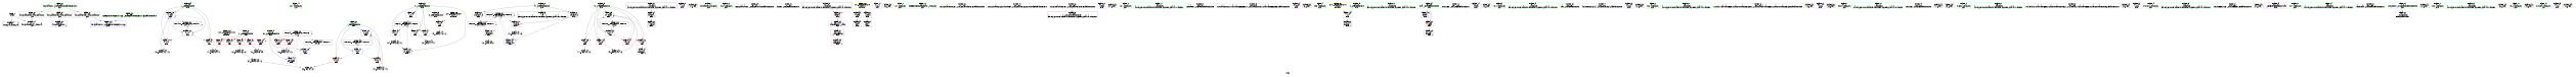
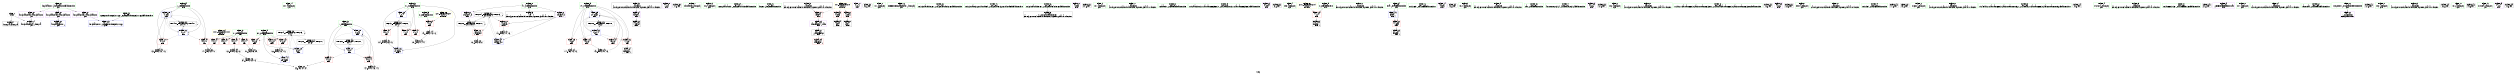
  digraph {
    label=SVFG
    node [color=green shape=record]
    edge [style=solid]
    n1 [color=grey label="{NodeID: 0\nNullPtr}"]
    n2 [color=black label="{NodeID: 54\n2\<--3\ndummyVal\<--dummyVal\n}"]
    n3 [color=blue label="{NodeID: 114\n268\<--3\nllvm.global_ctors_2\<--dummyVal\nGlob }" style=dotted]
    n4 [color=red label="{NodeID: 97\n130\<--76\n\<--i\nmain\n}"]
    n5 [color=grey label="{NodeID: 201\n135 = cmp(130, 134, )\n}"]
    n6 [label="{NodeID: 14\n32\<--1\n.str.7\<--dummyObj\nGlob }"]
    n7 [color=grey label="{NodeID: 194\n119 = Binary(118, 115, )\n}"]
    n8 [color=grey label="{NodeID: 205\n120 = cmp(117, 119, )\n}"]
    n9 [color=red label="{NodeID: 111\n180\<--179\n\<--arrayidx24\nmain\n}"]
    n10 [color=grey label="{NodeID: 202\n181 = cmp(180, 87, )\n}"]
    n11 [label="{NodeID: 28\n38\<--42\nllvm.global_ctors\<--llvm.global_ctors_field_insensitive\nGlob }"]
    n12 [color=purple label="{NodeID: 80\n266\<--38\nllvm.global_ctors_0\<--llvm.global_ctors\nGlob }"]
    n13 [color=purple label="{NodeID: 81\n267\<--38\nllvm.global_ctors_1\<--llvm.global_ctors\nGlob }"]
    n14 [color=purple label="{NodeID: 82\n268\<--38\nllvm.global_ctors_2\<--llvm.global_ctors\nGlob }"]
    n15 [color=blue label="{NodeID: 112\n266\<--39\nllvm.global_ctors_0\<--\nGlob }"]
    n16 [color=blue label="{NodeID: 113\n267\<--40\nllvm.global_ctors_1\<--_GLOBAL__sub_I_NAFIS_1_1.cpp\nGlob }"]
    n17 [color=blue label="{NodeID: 125\n84\<--193\ni19\<--inc29\nmain\n}"]
    n18 [color=red label="{NodeID: 105\n173\<--84\n\<--i19\nmain\n}"]
    n19 [color=red label="{NodeID: 106\n177\<--84\n\<--i19\nmain\n}"]
    n20 [color=red label="{NodeID: 107\n185\<--84\n\<--i19\nmain\n}"]
    n21 [color=red label="{NodeID: 108\n192\<--84\n\<--i19\nmain\n}"]
    n22 [color=black label="{NodeID: 215\nMR_20V_2 = PHI(MR_20V_4, MR_20V_1, )\npts\{85 \}\n}"]
    n23 [color=grey label="{NodeID: 204\n174 = cmp(173, 175, )\n}"]
    n24 [color=black label="{NodeID: 64\n178\<--177\nidxprom23\<--\nmain\n}"]
    n25 [color=grey label="{NodeID: 196\n193 = Binary(192, 115, )\n}"]
    n26 [color=blue label="{NodeID: 123\n84\<--115\ni19\<--\nmain\n}"]
    n27 [label="{NodeID: 42\n84\<--85\ni19\<--i19_field_insensitive\nmain\n}"]
    n28 [color=yellow label="{NodeID: 222\n6V_1 = ENCHI(MR_6V_0)\npts\{71 \}\nFun[main]}" style=double]
    n29 [color=red label="{NodeID: 89\n118\<--70\n\<--T\nmain\n}"]
    n30 [color=black label="{NodeID: 56\n22\<--21\n\<--_ZSt3cin\nCan only get source location for instruction, argument, global var or function.}"]
    n31 [color=purple label="{NodeID: 84\n106\<--22\nadd.ptr\<--\nmain\n}"]
    n32 [color=black label="{NodeID: 62\n107\<--106\n\<--add.ptr\nmain\n}"]
    n33 [color=purple label="{NodeID: 70\n90\<--13\n\<--.str.1\nmain\n}"]
    n34 [color=black label="{NodeID: 250\n204 = PHI()\n}"]
    n35 [label="{NodeID: 1\n7\<--1\n__dso_handle\<--dummyObj\nGlob }"]
    n36 [color=red label="{NodeID: 98\n156\<--76\n\<--i\nmain\n}"]
    n37 [color=grey label="{NodeID: 191\n157 = Binary(156, 115, )\n}"]
    n38 [color=blue label="{NodeID: 121\n76\<--157\ni\<--inc14\nmain\n}"]
    n39 [color=black label="{NodeID: 212\nMR_12V_2 = PHI(MR_12V_4, MR_12V_1, )\npts\{77 \}\n}"]
    n40 [label="{NodeID: 15\n34\<--1\n.str.8\<--dummyObj\nGlob }"]
    n41 [color=grey label="{NodeID: 195\n152 = Binary(151, 115, )\n}"]
    n42 [color=blue label="{NodeID: 120\n78\<--152\nj\<--inc\nmain\n}"]
    n43 [color=red label="{NodeID: 99\n139\<--78\n\<--j\nmain\n}"]
    n44 [color=red label="{NodeID: 100\n151\<--78\n\<--j\nmain\n}"]
    n45 [color=black label="{NodeID: 213\nMR_14V_2 = PHI(MR_14V_3, MR_14V_1, )\npts\{79 \}\n}"]
    n46 [color=blue label="{NodeID: 118\n78\<--87\nj\<--\nmain\n}"]
    n47 [color=grey label="{NodeID: 203\n141 = cmp(139, 140, )\n}"]
    n48 [label="{NodeID: 29\n43\<--44\n__cxx_global_var_init\<--__cxx_global_var_init_field_insensitive\n}"]
    n49 [color=blue label="{NodeID: 126\n72\<--224\nts\<--inc38\nmain\n}"]
    n50 [color=black label="{NodeID: 211\nMR_8V_3 = PHI(MR_8V_4, MR_8V_2, )\npts\{73 \}\n}"]
    n51 [color=red label="{NodeID: 90\n117\<--72\n\<--ts\nmain\n}"]
    n52 [color=red label="{NodeID: 91\n164\<--72\n\<--ts\nmain\n}"]
    n53 [color=red label="{NodeID: 92\n223\<--72\n\<--ts\nmain\n}"]
    n54 [color=grey label="{NodeID: 192\n224 = Binary(223, 115, )\n}"]
    n55 [label="{NodeID: 43\n92\<--93\nfreopen\<--freopen_field_insensitive\n}"]
    n56 [color=black label="{NodeID: 57\n23\<--21\n\<--_ZSt3cin\nCan only get source location for instruction, argument, global var or function.}"]
    n57 [color=red label="{NodeID: 87\n102\<--23\nvtable\<--\nmain\n}"]
    n58 [color=purple label="{NodeID: 83\n103\<--102\nvbase.offset.ptr\<--vtable\nmain\n}"]
    n59 [color=black label="{NodeID: 61\n104\<--103\n\<--vbase.offset.ptr\nmain\n}"]
    n60 [color=purple label="{NodeID: 71\n95\<--16\n\<--.str.2\nmain\n}"]
    n61 [color=black label="{NodeID: 251\n206 = PHI()\n}"]
    n62 [color=red label="{NodeID: 85\n88\<--15\n\<--stdin\nmain\n}"]
    n63 [color=black label="{NodeID: 59\n91\<--88\ncall\<--\nmain\n}"]
    n64 [label="{NodeID: 2\n11\<--1\n.str\<--dummyObj\nGlob }"]
    n65 [label="{NodeID: 16\n36\<--1\n__PRETTY_FUNCTION__.main\<--dummyObj\nGlob }"]
    n66 [label="{NodeID: 30\n47\<--48\n_ZNSt8ios_base4InitC1Ev\<--_ZNSt8ios_base4InitC1Ev_field_insensitive\n}"]
    n67 [label="{NodeID: 44\n100\<--101\n_ZNSt8ios_base15sync_with_stdioEb\<--_ZNSt8ios_base15sync_with_stdioEb_field_insensitive\n}"]
    n68 [color=yellow label="{NodeID: 224\n10V_1 = ENCHI(MR_10V_0)\npts\{75 \}\nFun[main]}" style=double]
    n69 [color=red label="{NodeID: 93\n131\<--74\n\<--n\nmain\n}"]
    n70 [color=red label="{NodeID: 94\n140\<--74\n\<--n\nmain\n}"]
    n71 [color=red label="{NodeID: 95\n205\<--74\n\<--n\nmain\n}"]
    n72 [color=red label="{NodeID: 96\n209\<--74\n\<--n\nmain\n}"]
    n73 [color=grey label="{NodeID: 199\n132 = Binary(133, 131, )\n}"]
    n74 [color=grey label="{NodeID: 200\n210 = cmp(208, 209, )\n}"]
    n75 [color=grey label="{NodeID: 198\n134 = Binary(132, 115, )\n}"]
    n76 [color=black label="{NodeID: 58\n51\<--52\n\<--_ZNSt8ios_base4InitD1Ev\nCan only get source location for instruction, argument, global var or function.}"]
    n77 [color=purple label="{NodeID: 72\n96\<--18\n\<--.str.3\nmain\n}"]
    n78 [color=black label="{NodeID: 252\n207 = PHI()\n}"]
    n79 [color=red label="{NodeID: 86\n94\<--20\n\<--stdout\nmain\n}"]
    n80 [color=black label="{NodeID: 60\n97\<--94\ncall1\<--\nmain\n}"]
    n81 [label="{NodeID: 3\n13\<--1\n.str.1\<--dummyObj\nGlob }"]
    n82 [label="{NodeID: 17\n39\<--1\n\<--dummyObj\nCan only get source location for instruction, argument, global var or function.}"]
    n83 [color=grey label="{NodeID: 197\n148 = Binary(147, 115, )\n}"]
    n84 [color=blue label="{NodeID: 119\n146\<--148\narrayidx\<--xor\nmain\n}"]
    n85 [color=black label="{NodeID: 207\nMR_22V_4 = PHI(MR_22V_5, MR_22V_3, )\npts\{100000 \}\n}"]
    n86 [color=black label="{NodeID: 216\nMR_22V_2 = PHI(MR_22V_3, MR_22V_1, )\npts\{100000 \}\n}"]
    n87 [color=red label="{NodeID: 110\n147\<--146\n\<--arrayidx\nmain\n}"]
    n88 [label="{NodeID: 31\n53\<--54\n__cxa_atexit\<--__cxa_atexit_field_insensitive\n}"]
    n89 [label="{NodeID: 45\n109\<--110\n_ZNSt9basic_iosIcSt11char_traitsIcEE3tieEPSo\<--_ZNSt9basic_iosIcSt11char_traitsIcEE3tieEPSo_field_insensitive\n}"]
    n90 [color=purple label="{NodeID: 73\n160\<--25\n\<--.str.4\nmain\n}"]
    n91 [color=black label="{NodeID: 253\n98 = PHI()\n}"]
    n92 [color=red label="{NodeID: 109\n105\<--104\nvbase.offset\<--\nmain\n}"]
    n93 [label="{NodeID: 4\n15\<--1\nstdin\<--dummyObj\nGlob }"]
    n94 [color=red label="{NodeID: 101\n144\<--80\n\<--x\nmain\n}"]
    n95 [color=black label="{NodeID: 63\n145\<--144\nidxprom\<--\nmain\n}"]
    n96 [label="{NodeID: 18\n87\<--1\n\<--dummyObj\nCan only get source location for instruction, argument, global var or function.}"]
    n97 [color=blue label="{NodeID: 115\n68\<--87\nretval\<--\nmain\n}"]
    n98 [color=red label="{NodeID: 88\n227\<--68\n\<--retval\nmain\n}"]
    n99 [color=black label="{NodeID: 65\n67\<--227\nmain_ret\<--\nmain\n}"]
    n100 [label="{NodeID: 32\n52\<--58\n_ZNSt8ios_base4InitD1Ev\<--_ZNSt8ios_base4InitD1Ev_field_insensitive\n}"]
    n101 [color=blue label="{NodeID: 117\n76\<--87\ni\<--\nmain\n}"]
    n102 [label="{NodeID: 46\n112\<--113\n_ZNSirsERi\<--_ZNSirsERi_field_insensitive\n}"]
    n103 [color=purple label="{NodeID: 74\n168\<--27\n\<--.str.5\nmain\n}"]
    n104 [color=black label="{NodeID: 254\n143 = PHI()\n}"]
    n105 [label="{NodeID: 5\n16\<--1\n.str.2\<--dummyObj\nGlob }"]
    n106 [color=red label="{NodeID: 102\n187\<--82\n\<--cnt\nmain\n}"]
    n107 [color=grey label="{NodeID: 193\n188 = Binary(187, 115, )\n}"]
    n108 [color=blue label="{NodeID: 124\n82\<--188\ncnt\<--inc27\nmain\n}"]
    n109 [color=black label="{NodeID: 218\nMR_18V_4 = PHI(MR_18V_6, MR_18V_3, )\npts\{83 \}\n}"]
    n110 [label="{NodeID: 19\n99\<--1\n\<--dummyObj\nCan only get source location for instruction, argument, global var or function.}"]
    n111 [color=blue label="{NodeID: 116\n72\<--115\nts\<--\nmain\n}"]
    n112 [label="{NodeID: 33\n65\<--66\nmain\<--main_field_insensitive\n}"]
    n113 [label="{NodeID: 47\n126\<--127\nllvm.memset.p0i8.i64\<--llvm.memset.p0i8.i64_field_insensitive\n}"]
    n114 [color=yellow label="{NodeID: 227\n16V_1 = ENCHI(MR_16V_0)\npts\{81 \}\nFun[main]}" style=double]
    n115 [color=purple label="{NodeID: 75\n183\<--29\n\<--.str.6\nmain\n}"]
    n116 [color=black label="{NodeID: 255\n161 = PHI()\n}"]
    n117 [label="{NodeID: 6\n18\<--1\n.str.3\<--dummyObj\nGlob }"]
    n118 [color=red label="{NodeID: 103\n201\<--82\n\<--cnt\nmain\n}"]
    n119 [label="{NodeID: 20\n115\<--1\n\<--dummyObj\nCan only get source location for instruction, argument, global var or function.}"]
    n120 [label="{NodeID: 34\n68\<--69\nretval\<--retval_field_insensitive\nmain\n}"]
    n121 [color=black label="{NodeID: 214\nMR_18V_2 = PHI(MR_18V_4, MR_18V_1, )\npts\{83 \}\n}"]
    n122 [color=blue label="{NodeID: 122\n82\<--87\ncnt\<--\nmain\n}"]
    n123 [color=red label="{NodeID: 104\n208\<--82\n\<--cnt\nmain\n}"]
    n124 [label="{NodeID: 48\n162\<--163\n_ZStlsISt11char_traitsIcEERSt13basic_ostreamIcT_ES5_PKc\<--_ZStlsISt11char_traitsIcEERSt13basic_ostreamIcT_ES5_PKc_field_insensitive\n}"]
    n125 [color=black label="{NodeID: 242\n108 = PHI()\n}"]
    n126 [color=purple label="{NodeID: 76\n203\<--29\n\<--.str.6\nmain\n}"]
    n127 [color=black label="{NodeID: 256\n165 = PHI()\n}"]
    n128 [label="{NodeID: 7\n20\<--1\nstdout\<--dummyObj\nGlob }"]
    n129 [label="{NodeID: 21\n124\<--1\n\<--dummyObj\nCan only get source location for instruction, argument, global var or function.}"]
    n130 [label="{NodeID: 35\n70\<--71\nT\<--T_field_insensitive\nmain\n}"]
    n131 [label="{NodeID: 49\n166\<--167\n_ZNSolsEi\<--_ZNSolsEi_field_insensitive\n}"]
    n132 [color=black label="{NodeID: 243\n111 = PHI()\n}"]
    n133 [color=black label="{NodeID: 257\n169 = PHI()\n}"]
    n134 [label="{NodeID: 8\n21\<--1\n_ZSt3cin\<--dummyObj\nGlob }"]
    n135 [label="{NodeID: 22\n125\<--1\n\<--dummyObj\nCan only get source location for instruction, argument, global var or function.}"]
    n136 [label="{NodeID: 36\n72\<--73\nts\<--ts_field_insensitive\nmain\n}"]
    n137 [label="{NodeID: 50\n197\<--198\n_ZSt4endlIcSt11char_traitsIcEERSt13basic_ostreamIT_T0_ES6_\<--_ZSt4endlIcSt11char_traitsIcEERSt13basic_ostreamIT_T0_ES6__field_insensitive\n}"]
    n138 [color=black label="{NodeID: 244\n122 = PHI()\n}"]
-   n139 [color=purple label="{NodeID: 78\n214\<--34\n\<--.str.8\nmain\n}"]
    n140 [label="{NodeID: 9\n24\<--1\n_ZSt4cout\<--dummyObj\nGlob }"]
    n141 [label="{NodeID: 23\n133\<--1\n\<--dummyObj\nCan only get source location for instruction, argument, global var or function.}"]
    n142 [label="{NodeID: 37\n74\<--75\nn\<--n_field_insensitive\nmain\n}"]
    n143 [label="{NodeID: 51\n199\<--200\n_ZNSolsEPFRSoS_E\<--_ZNSolsEPFRSoS_E_field_insensitive\n}"]
    n144 [color=black label="{NodeID: 245\n50 = PHI()\n}"]
    n145 [color=purple label="{NodeID: 79\n215\<--36\n\<--__PRETTY_FUNCTION__.main\nmain\n}"]
    n146 [label="{NodeID: 10\n25\<--1\n.str.4\<--dummyObj\nGlob }"]
    n147 [label="{NodeID: 24\n175\<--1\n\<--dummyObj\nCan only get source location for instruction, argument, global var or function.}"]
    n148 [label="{NodeID: 38\n76\<--77\ni\<--i_field_insensitive\nmain\n}"]
    n149 [label="{NodeID: 52\n218\<--219\n__assert_fail\<--__assert_fail_field_insensitive\n}"]
    n150 [color=purple label="{NodeID: 66\n49\<--4\n\<--_ZStL8__ioinit\n__cxx_global_var_init\n}"]
    n151 [color=black label="{NodeID: 246\n184 = PHI()\n}"]
    n152 [label="{NodeID: 11\n27\<--1\n.str.5\<--dummyObj\nGlob }"]
    n153 [label="{NodeID: 25\n217\<--1\n\<--dummyObj\nCan only get source location for instruction, argument, global var or function.}"]
    n154 [label="{NodeID: 39\n78\<--79\nj\<--j_field_insensitive\nmain\n}"]
    n155 [label="{NodeID: 53\n40\<--262\n_GLOBAL__sub_I_NAFIS_1_1.cpp\<--_GLOBAL__sub_I_NAFIS_1_1.cpp_field_insensitive\n}"]
    n156 [color=purple label="{NodeID: 67\n146\<--8\narrayidx\<--ar\nmain\n}"]
    n157 [color=black label="{NodeID: 247\n186 = PHI()\n}"]
    n158 [label="{NodeID: 12\n29\<--1\n.str.6\<--dummyObj\nGlob }"]
    n159 [label="{NodeID: 26\n4\<--6\n_ZStL8__ioinit\<--_ZStL8__ioinit_field_insensitive\nGlob }"]
    n160 [label="{NodeID: 40\n80\<--81\nx\<--x_field_insensitive\nmain\n}"]
    n161 [color=yellow label="{NodeID: 220\n2V_1 = ENCHI(MR_2V_0)\npts\{1 \}\nFun[main]}" style=double]
    n162 [color=purple label="{NodeID: 68\n179\<--8\narrayidx24\<--ar\nmain\n}"]
    n163 [color=black label="{NodeID: 248\n196 = PHI()\n}"]
    n164 [label="{NodeID: 13\n31\<--1\n_ZSt4cerr\<--dummyObj\nGlob }"]
    n165 [label="{NodeID: 27\n8\<--10\nar\<--ar_field_insensitive\nGlob }"]
    n166 [color=black label="{NodeID: 55\n9\<--8\n\<--ar\nCan only get source location for instruction, argument, global var or function.}"]
    n167 [label="{NodeID: 41\n82\<--83\ncnt\<--cnt_field_insensitive\nmain\n}"]
    n168 [color=purple label="{NodeID: 69\n89\<--11\n\<--.str\nmain\n}"]
    n169 [color=black label="{NodeID: 249\n202 = PHI()\n}"]
    n1 -> n2
    n1 -> n3
    n4 -> n5
    n7 -> n8
    n9 -> n10
    n11 -> n12
    n11 -> n13
    n11 -> n14
    n12 -> n15
    n13 -> n16
    n14 -> n3
    n17 -> n17 [style=dashed]
    n17 -> n18 [style=dashed]
    n17 -> n19 [style=dashed]
    n17 -> n20 [style=dashed]
    n17 -> n21 [style=dashed]
    n17 -> n22 [style=dashed]
    n18 -> n23
    n19 -> n24
    n21 -> n25
    n22 -> n26 [style=dashed]
    n25 -> n17
    n26 -> n17 [style=dashed]
    n26 -> n18 [style=dashed]
    n26 -> n19 [style=dashed]
    n26 -> n20 [style=dashed]
    n26 -> n21 [style=dashed]
    n26 -> n22 [style=dashed]
    n27 -> n17
    n27 -> n18
    n27 -> n19
    n27 -> n20
    n27 -> n21
    n27 -> n26
    n28 -> n29 [style=dashed]
    n29 -> n7
    n30 -> n31
    n31 -> n32
    n36 -> n37
    n37 -> n38
    n38 -> n4 [style=dashed]
    n38 -> n36 [style=dashed]
    n38 -> n38 [style=dashed]
    n38 -> n39 [style=dashed]
    n39 -> n101 [style=dashed]
    n41 -> n42
    n42 -> n42 [style=dashed]
    n42 -> n43 [style=dashed]
    n42 -> n44 [style=dashed]
    n42 -> n45 [style=dashed]
    n42 -> n46 [style=dashed]
    n43 -> n47
    n44 -> n41
    n45 -> n45 [style=dashed]
    n45 -> n46 [style=dashed]
    n46 -> n42 [style=dashed]
    n46 -> n43 [style=dashed]
    n46 -> n44 [style=dashed]
    n46 -> n45 [style=dashed]
    n46 -> n46 [style=dashed]
    n49 -> n50 [style=dashed]
    n50 -> n49 [style=dashed]
    n50 -> n51 [style=dashed]
    n50 -> n52 [style=dashed]
    n50 -> n53 [style=dashed]
    n51 -> n8
    n53 -> n54
    n54 -> n49
    n56 -> n57
    n57 -> n58
    n58 -> n59
    n59 -> n92
    n62 -> n63
    n68 -> n69 [style=dashed]
    n68 -> n70 [style=dashed]
    n68 -> n71 [style=dashed]
    n68 -> n72 [style=dashed]
    n69 -> n73
    n70 -> n47
    n72 -> n74
    n73 -> n75
    n75 -> n5
    n79 -> n80
    n83 -> n84
    n84 -> n85 [style=dashed]
    n85 -> n9 [style=dashed]
    n85 -> n84 [style=dashed]
    n85 -> n85 [style=dashed]
    n85 -> n86 [style=dashed]
    n85 -> n87 [style=dashed]
    n86 -> n9 [style=dashed]
    n86 -> n85 [style=dashed]
    n86 -> n86 [style=dashed]
    n87 -> n83
    n94 -> n95
    n97 -> n98 [style=dashed]
    n98 -> n99
    n100 -> n76
    n101 -> n4 [style=dashed]
    n101 -> n36 [style=dashed]
    n101 -> n38 [style=dashed]
    n101 -> n39 [style=dashed]
    n106 -> n107
    n107 -> n108
    n108 -> n109 [style=dashed]
    n109 -> n106 [style=dashed]
    n109 -> n108 [style=dashed]
    n109 -> n109 [style=dashed]
    n109 -> n118 [style=dashed]
    n109 -> n121 [style=dashed]
    n109 -> n123 [style=dashed]
    n111 -> n50 [style=dashed]
    n114 -> n94 [style=dashed]
    n120 -> n97
    n120 -> n98
    n121 -> n122 [style=dashed]
    n122 -> n109 [style=dashed]
    n123 -> n74
    n130 -> n29
    n136 -> n49
    n136 -> n51
    n136 -> n52
    n136 -> n53
    n136 -> n111
    n142 -> n69
    n142 -> n70
    n142 -> n71
    n142 -> n72
    n148 -> n4
    n148 -> n36
    n148 -> n38
    n148 -> n101
    n154 -> n42
    n154 -> n43
    n154 -> n44
    n154 -> n46
    n155 -> n16
    n156 -> n84
    n156 -> n87
    n159 -> n150
    n160 -> n94
    n161 -> n57 [style=dashed]
    n161 -> n62 [style=dashed]
    n161 -> n79 [style=dashed]
    n162 -> n86
    n165 -> n156
    n165 -> n162
    n165 -> n166
    n167 -> n106
    n167 -> n108
    n167 -> n118
    n167 -> n122
    n167 -> n123
  }
